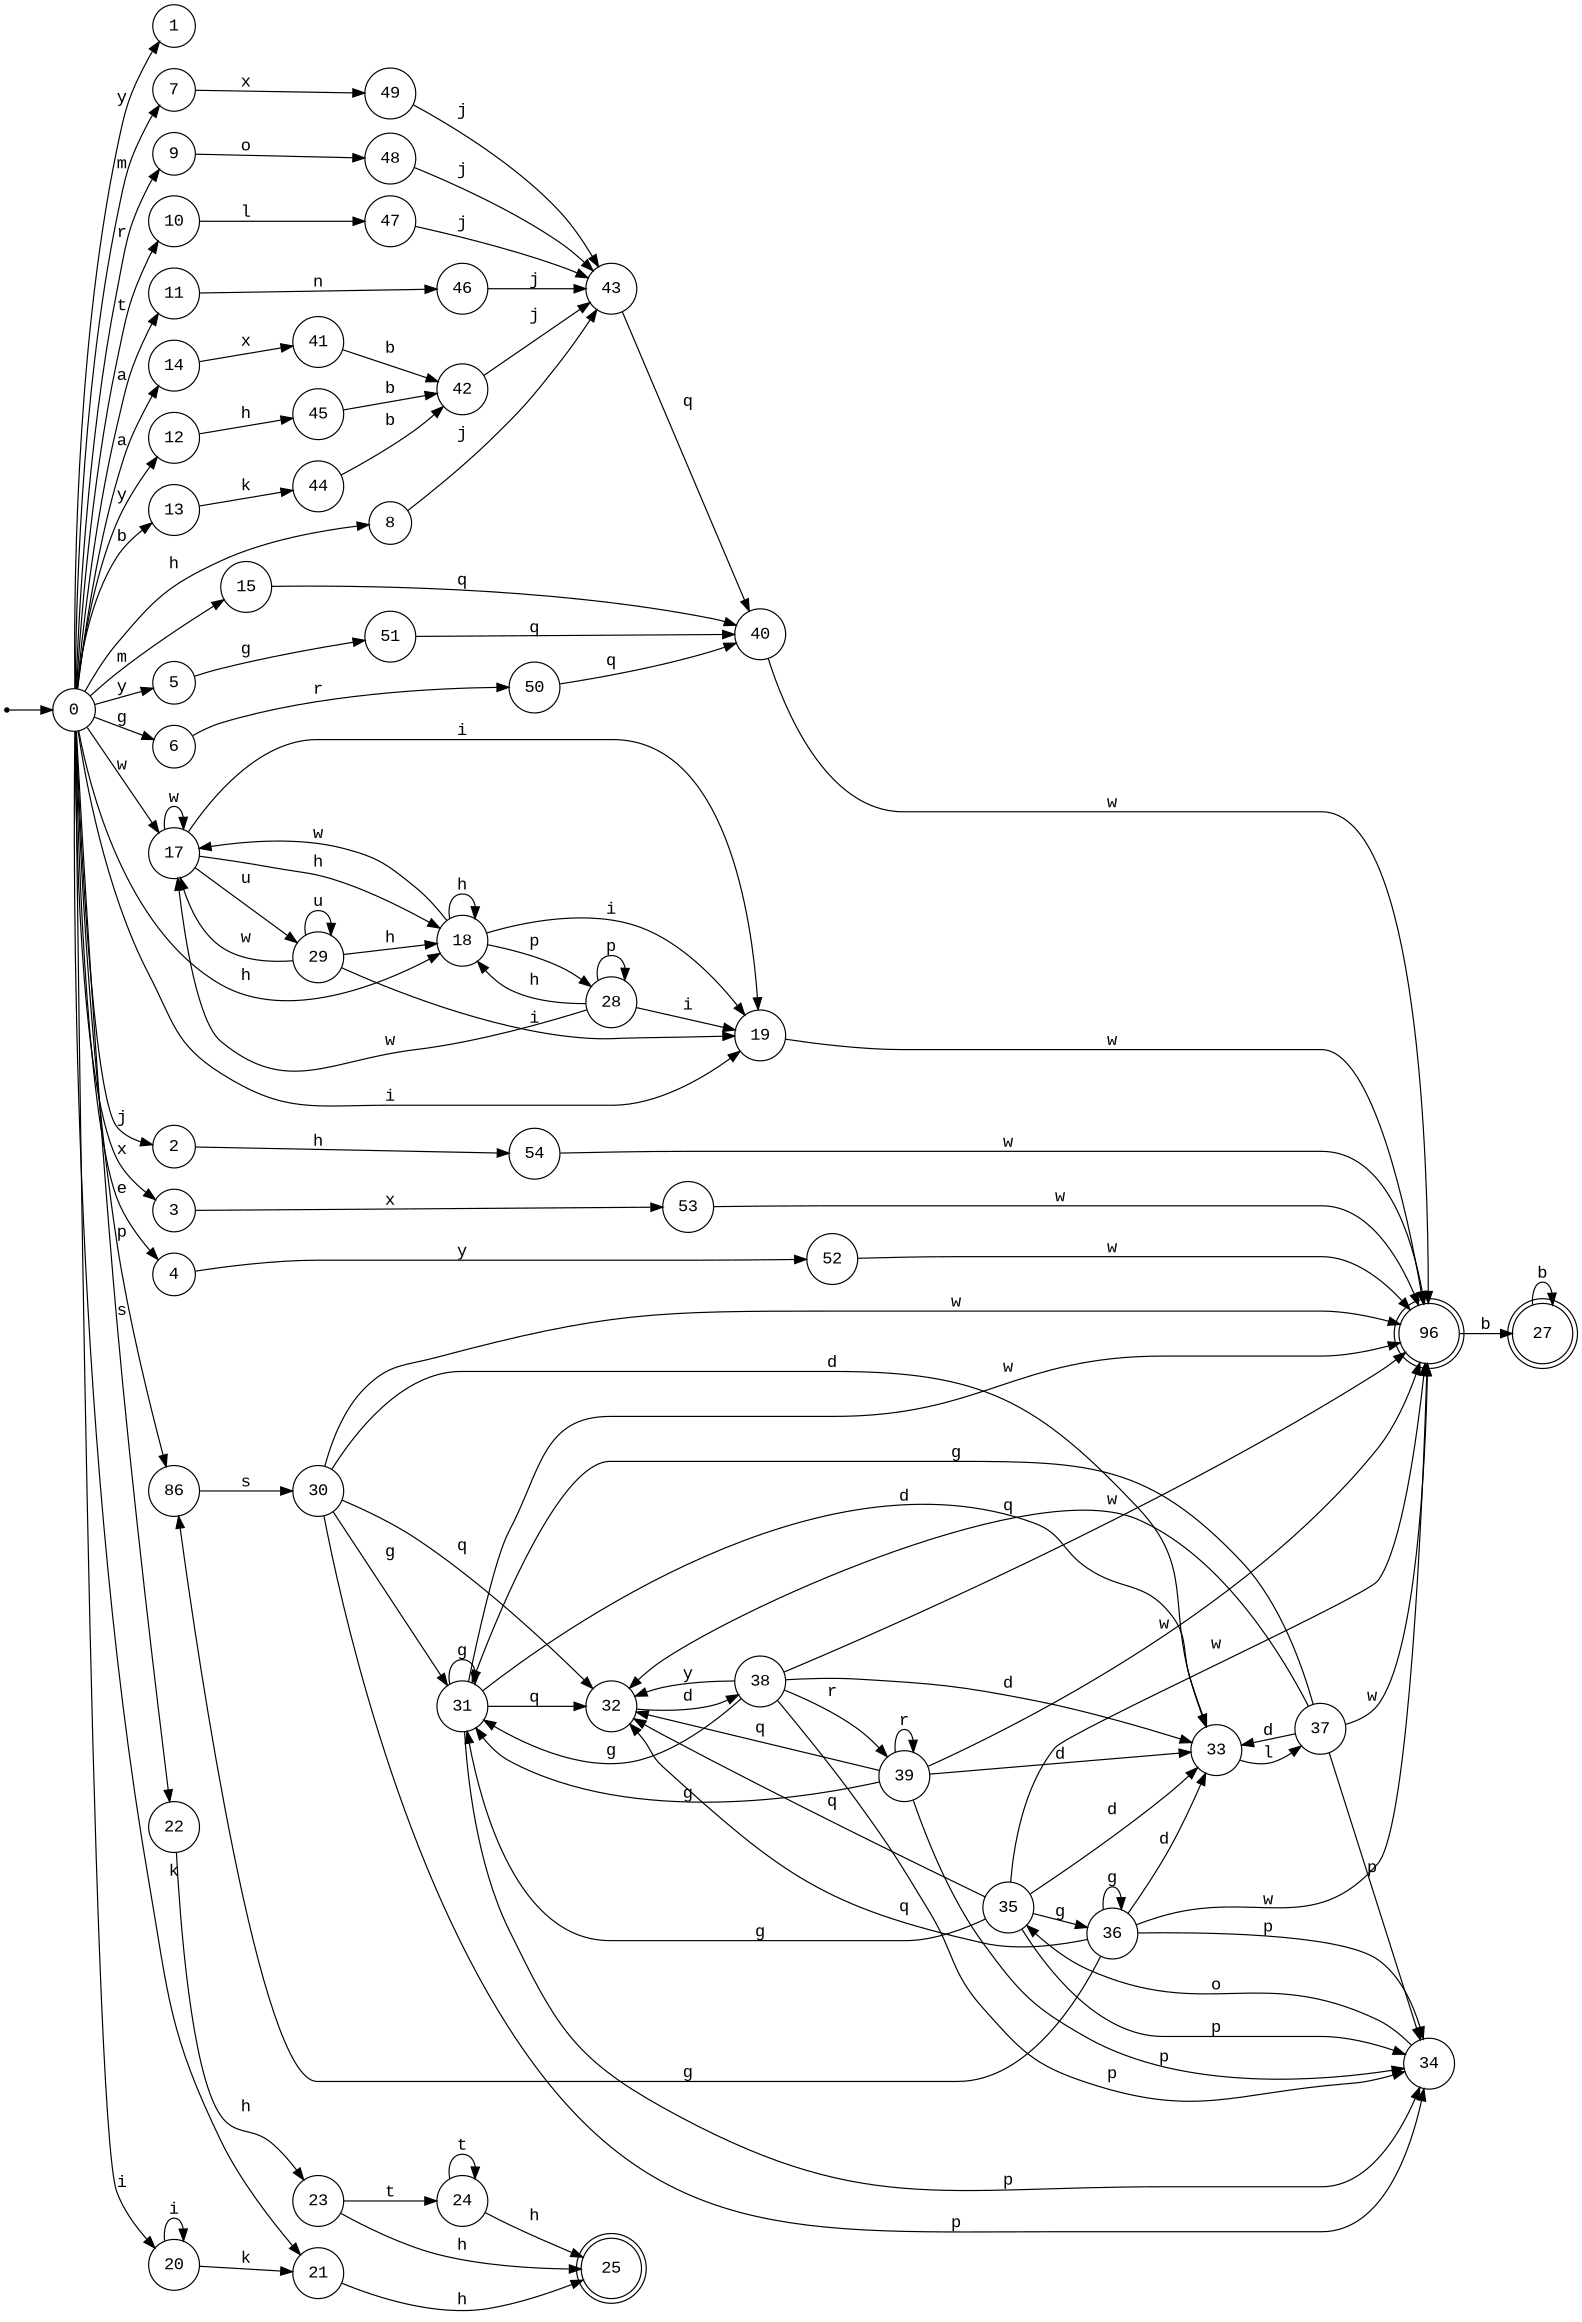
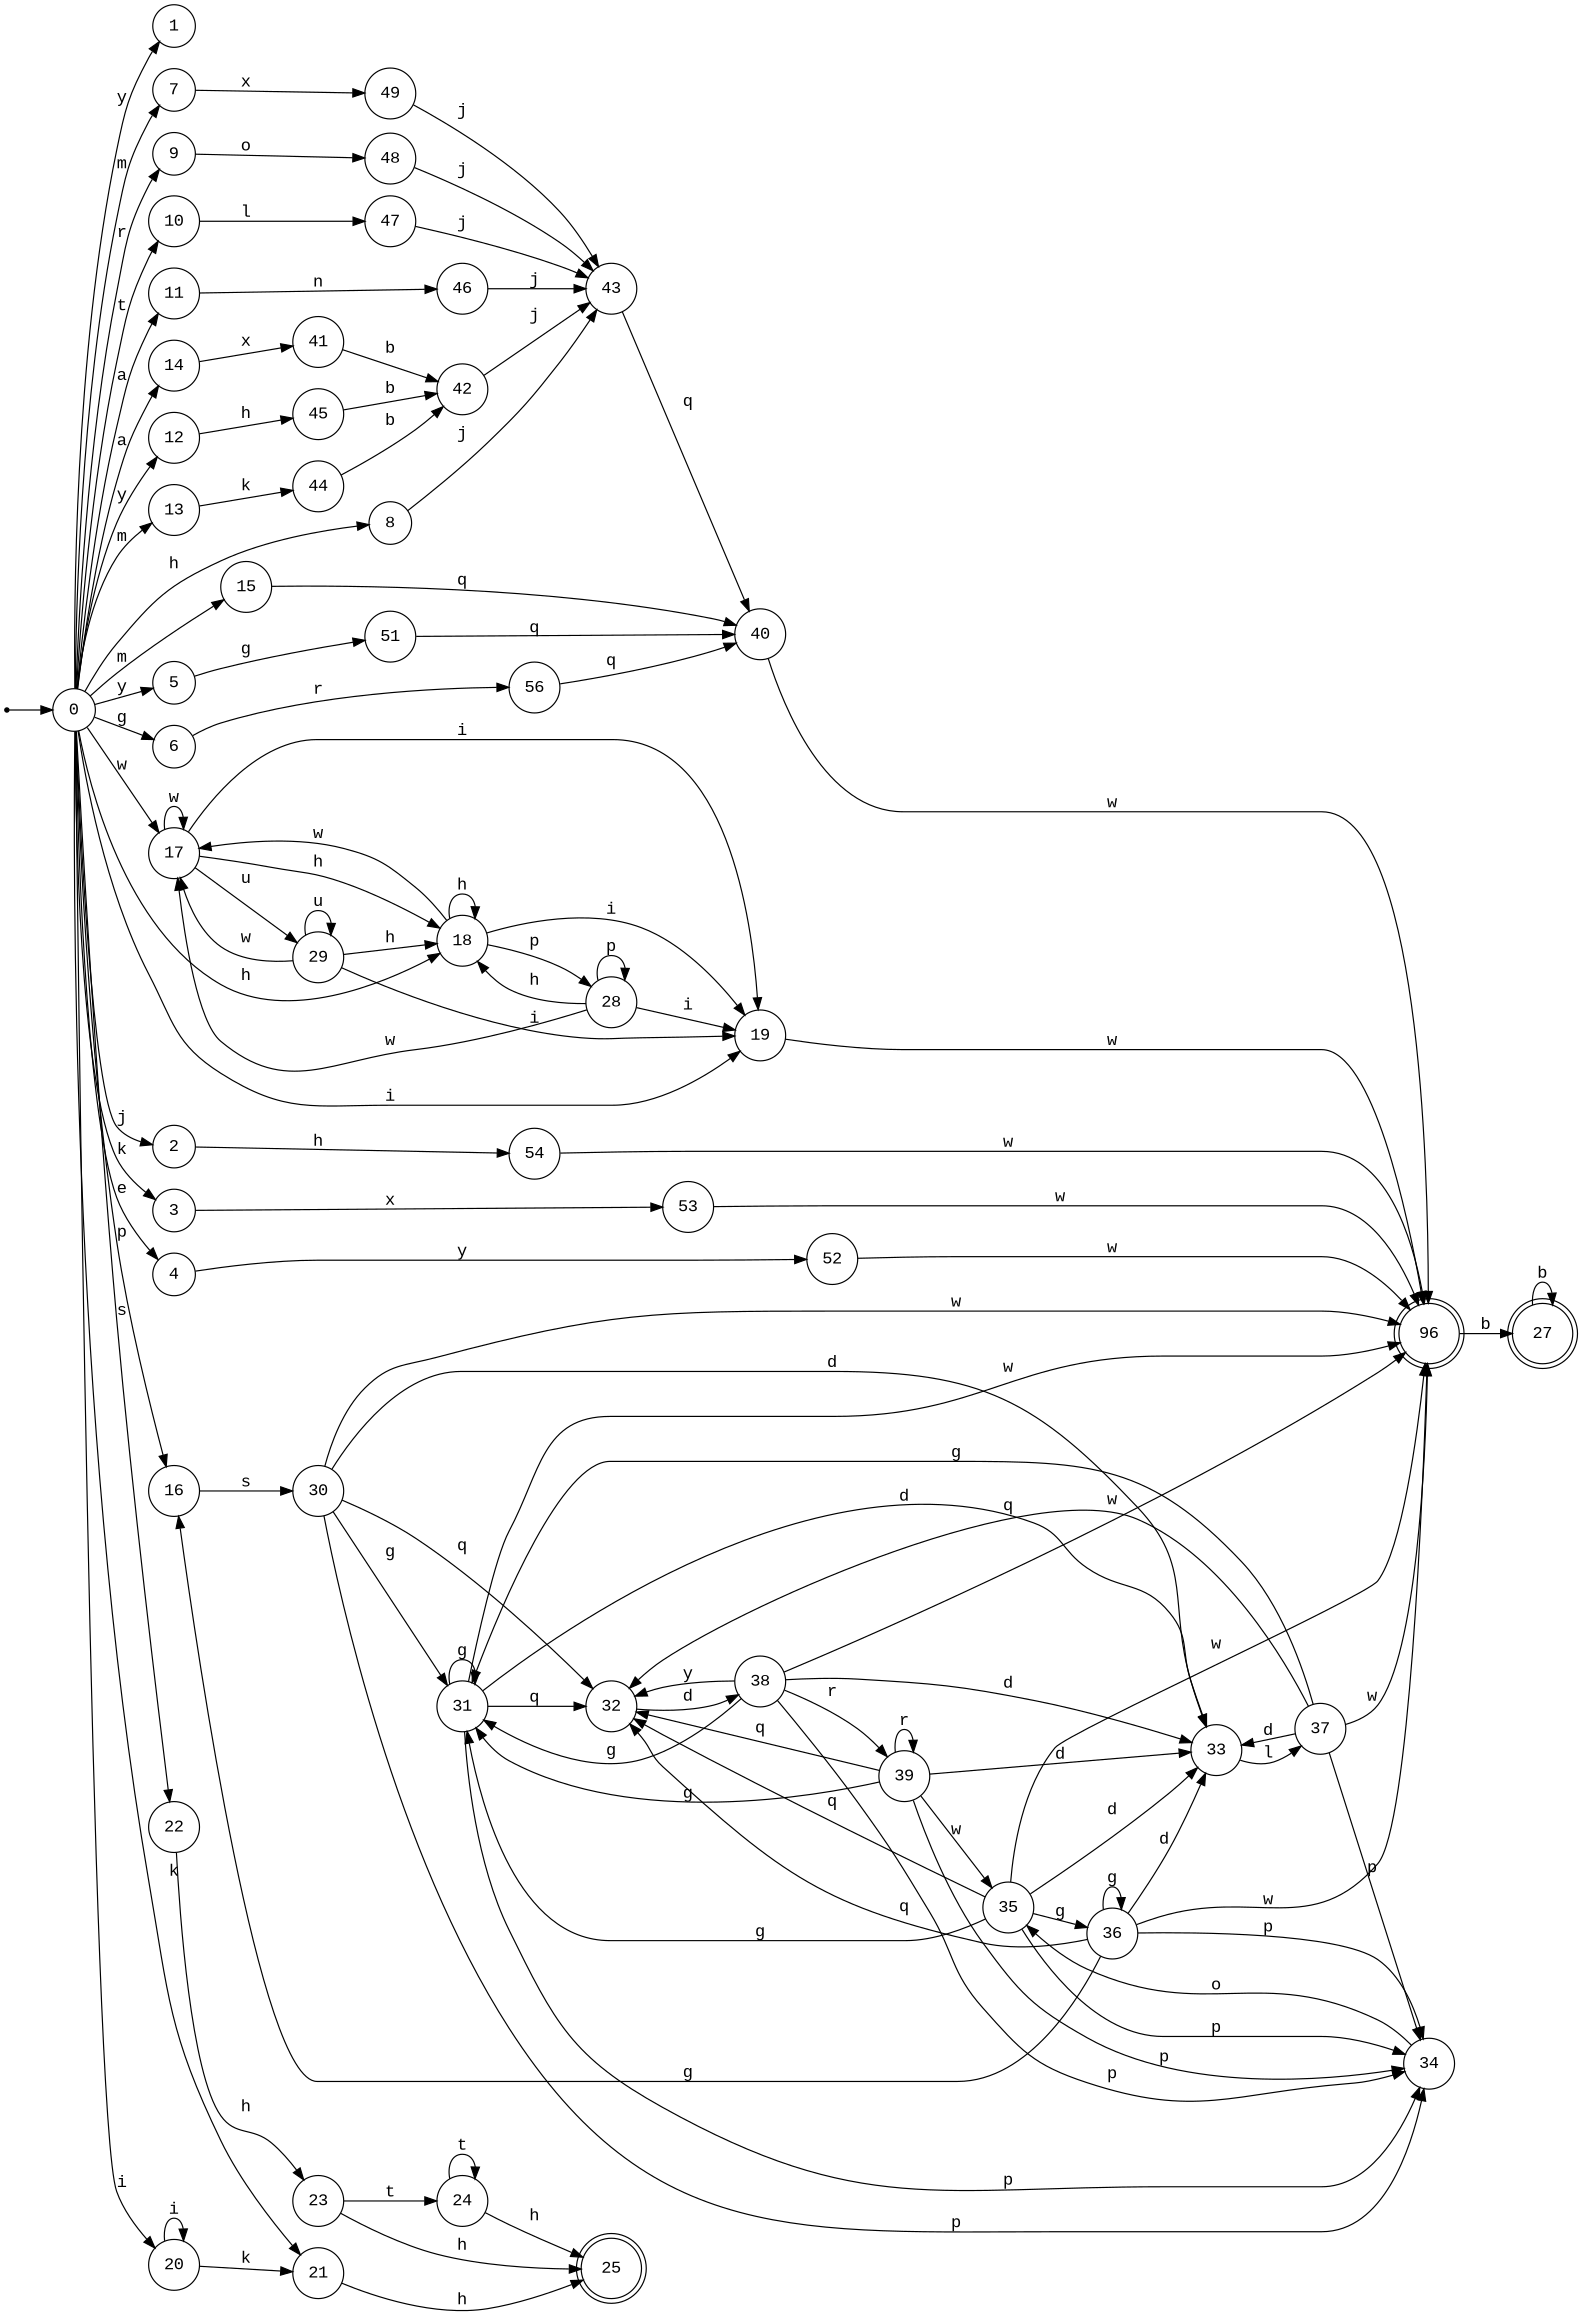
  digraph {
    fontname="Liberation Mono"
    rankdir=LR
    node [fontname="Liberation Mono" shape=circle]
    edge [fontname="Liberation Mono"]
    dummy0 [shape=point]
    0
    1
    2
    3
    4
    5
    6
    7
    8
    9
    10
    11
    12
    13
    14
    15
-   16 [label=86]
+   16
    17
    18
    19
    20
    21
    22
    54
    53
    52
    51
-   50
+   50 [label=56]
    49
    43
    48
    47
    46
    45
    44
    41
    40
    30
    29
    28
    n42 [label=96 shape=doublecircle]
    25 [shape=doublecircle]
    23
    42
    31
    32
    33
    34
    27 [shape=doublecircle]
    24
    38
    37
    35
    39
    36
    dummy0 -> 0
    0 -> 1 [label=y]
    0 -> 2 [label=j]
-   0 -> 3 [label=x]
+   0 -> 3 [label=k]
    0 -> 4 [label=e]
    0 -> 5 [label=y]
    0 -> 6 [label=g]
    0 -> 7 [label=m]
    0 -> 8 [label=h]
    0 -> 9 [label=r]
    0 -> 10 [label=t]
    0 -> 11 [label=a]
    0 -> 12 [label=y]
-   0 -> 13 [label=b]
+   0 -> 13 [label=m]
    0 -> 14 [label=a]
    0 -> 15 [label=m]
    0 -> 16 [label=p]
    0 -> 17 [label=w]
    0 -> 18 [label=h]
    0 -> 19 [label=i]
    0 -> 20 [label=i]
    0 -> 21 [label=k]
    0 -> 22 [label=s]
    2 -> 54 [label=h]
    3 -> 53 [label=x]
    4 -> 52 [label=y]
    5 -> 51 [label=g]
    6 -> 50 [label=r]
    7 -> 49 [label=x]
    8 -> 43 [label=j]
    9 -> 48 [label=o]
    10 -> 47 [label=l]
    11 -> 46 [label=n]
    12 -> 45 [label=h]
    13 -> 44 [label=k]
    14 -> 41 [label=x]
    15 -> 40 [label=q]
    16 -> 30 [label=s]
    17 -> 17 [label=w]
    17 -> 18 [label=h]
    17 -> 19 [label=i]
    17 -> 29 [label=u]
    18 -> 17 [label=w]
    18 -> 18 [label=h]
    18 -> 19 [label=i]
    18 -> 28 [label=p]
    19 -> n42 [label=w]
    20 -> 20 [label=i]
    20 -> 21 [label=k]
    21 -> 25 [label=h]
    22 -> 23 [label=h]
    54 -> n42 [label=w]
    53 -> n42 [label=w]
    52 -> n42 [label=w]
    51 -> 40 [label=q]
    50 -> 40 [label=q]
    49 -> 43 [label=j]
    43 -> 40 [label=q]
    48 -> 43 [label=j]
    47 -> 43 [label=j]
    46 -> 43 [label=j]
    45 -> 42 [label=b]
    44 -> 42 [label=b]
    41 -> 42 [label=b]
    40 -> n42 [label=w]
    30 -> n42 [label=w]
    30 -> 31 [label=g]
    30 -> 32 [label=q]
    30 -> 33 [label=d]
    30 -> 34 [label=p]
    29 -> 17 [label=w]
    29 -> 18 [label=h]
    29 -> 19 [label=i]
    29 -> 29 [label=u]
    28 -> 17 [label=w]
    28 -> 18 [label=h]
    28 -> 19 [label=i]
    28 -> 28 [label=p]
    n42 -> 27 [label=b]
    23 -> 25 [label=h]
    23 -> 24 [label=t]
    42 -> 43 [label=j]
    31 -> n42 [label=w]
    31 -> 31 [label=g]
    31 -> 32 [label=q]
    31 -> 33 [label=d]
    31 -> 34 [label=p]
    32 -> 38 [label=d]
    33 -> 37 [label=l]
    34 -> 35 [label=o]
    27 -> 27 [label=b]
    24 -> 25 [label=h]
    24 -> 24 [label=t]
    38 -> n42 [label=w]
    38 -> 31 [label=g]
    38 -> 32 [label=y]
    38 -> 33 [label=d]
    38 -> 34 [label=p]
    38 -> 39 [label=r]
    37 -> n42 [label=w]
    37 -> 31 [label=g]
    37 -> 32 [label=q]
    37 -> 33 [label=d]
    37 -> 34 [label=p]
    35 -> n42 [label=w]
    35 -> 31 [label=g]
    35 -> 32 [label=q]
    35 -> 33 [label=d]
    35 -> 34 [label=p]
    35 -> 36 [label=g]
-   39 -> n42 [label=w]
+   39 -> 35 [label=w]
    39 -> 31 [label=g]
    39 -> 32 [label=q]
    39 -> 33 [label=d]
    39 -> 34 [label=p]
    39 -> 39 [label=r]
    36 -> 16 [label=g]
    36 -> n42 [label=w]
    36 -> 32 [label=q]
    36 -> 33 [label=d]
    36 -> 34 [label=p]
    36 -> 36 [label=g]
  }
